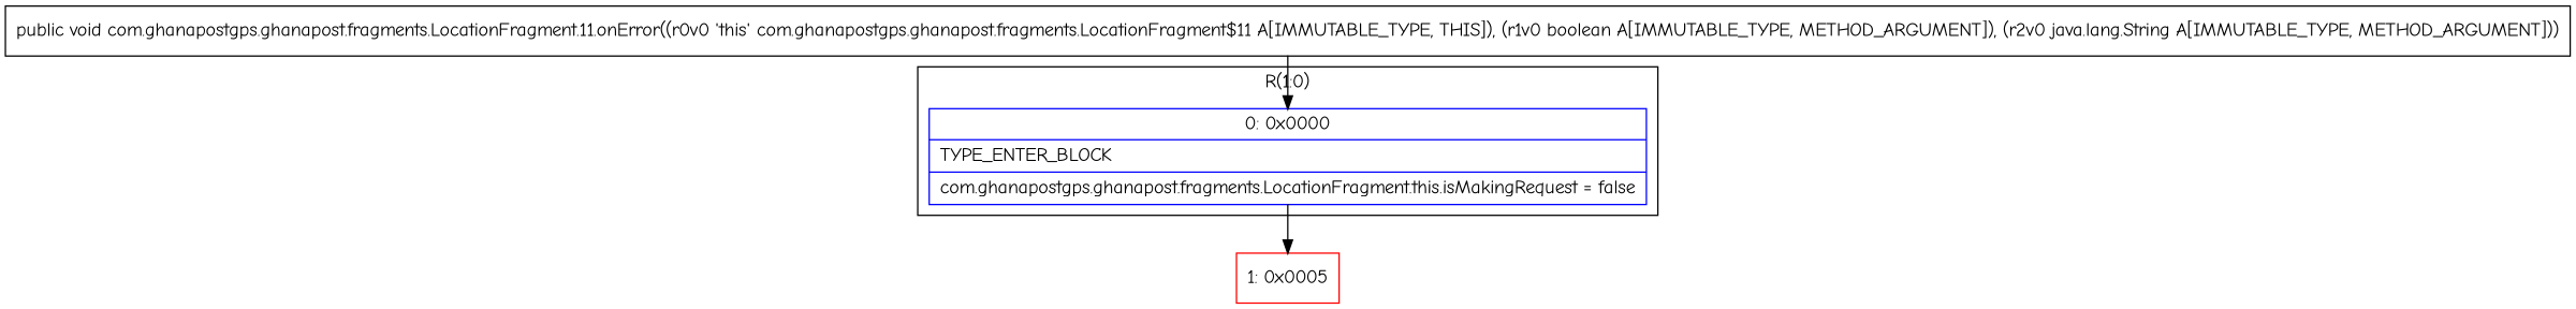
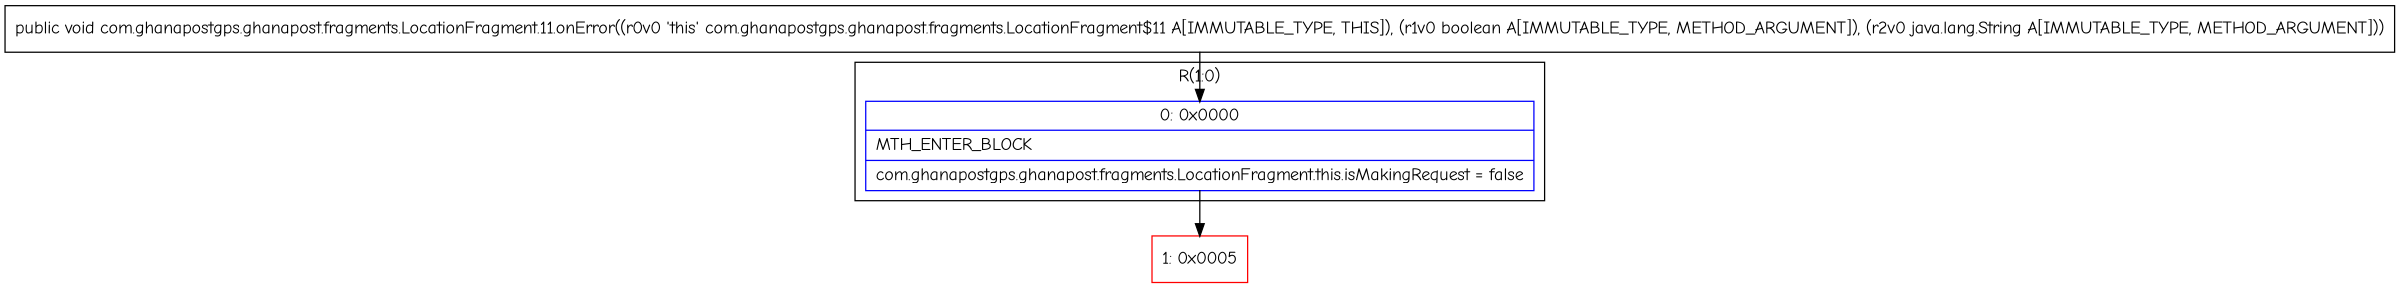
  digraph {
    fontname="Comic Neue"
    node [shape=record fontname="Comic Neue"]
    edge [fontname="Comic Neue"]
-   n1 [color=blue label="{0\:\ 0x0000|TYPE_ENTER_BLOCK\l|com.ghanapostgps.ghanapost.fragments.LocationFragment.this.isMakingRequest = false\l}"]
+   n1 [color=blue label="{0\:\ 0x0000|MTH_ENTER_BLOCK\l|com.ghanapostgps.ghanapost.fragments.LocationFragment.this.isMakingRequest = false\l}"]
    n2 [color=red label="{1\:\ 0x0005}"]
    n3 [label="{public void com.ghanapostgps.ghanapost.fragments.LocationFragment.11.onError((r0v0 'this' com.ghanapostgps.ghanapost.fragments.LocationFragment$11 A[IMMUTABLE_TYPE, THIS]), (r1v0 boolean A[IMMUTABLE_TYPE, METHOD_ARGUMENT]), (r2v0 java.lang.String A[IMMUTABLE_TYPE, METHOD_ARGUMENT])) }"]
    subgraph cluster_1 {
      label="R(1:0)"
      n1
    }
    n1 -> n2
    n3 -> n1
  }
